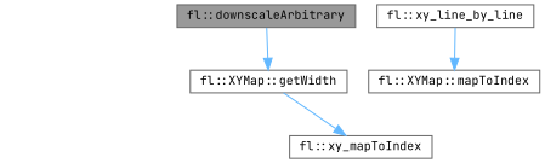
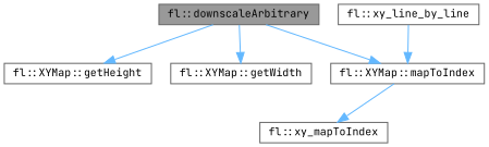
  digraph {
    fontname="JetBrains Mono"
    rankdir=TB
    node [color=grey40 fillcolor=white fontname="JetBrains Mono" fontsize=10 shape=box style=filled]
    edge [color=steelblue1 fontname="JetBrains Mono" fontsize=10 labelfontname=Helvetica labelfontsize=10 style=solid]
    n1 [color=gray40 fillcolor=grey60 fontcolor=black height=0.2 label="fl::downscaleArbitrary" width=0.4]
+   n2 [height=0.2 label="fl::XYMap::getHeight" width=0.4]
    n3 [height=0.2 label="fl::XYMap::getWidth" width=0.4]
    n4 [height=0.2 label="fl::XYMap::mapToIndex" width=0.4]
    n5 [height=0.2 label="fl::xy_mapToIndex" width=0.4]
    n6 [height=0.2 label="fl::xy_line_by_line" width=0.4]
+   n1 -> n2
    n1 -> n3
-   n3 -> n5
+   n1 -> n4
+   n4 -> n5
    n6 -> n4
  }
